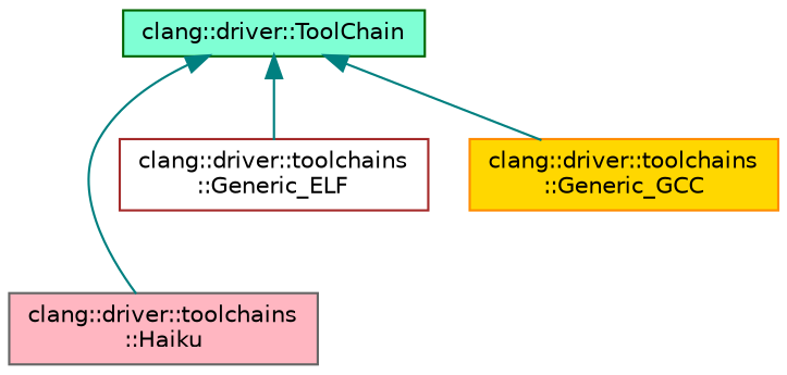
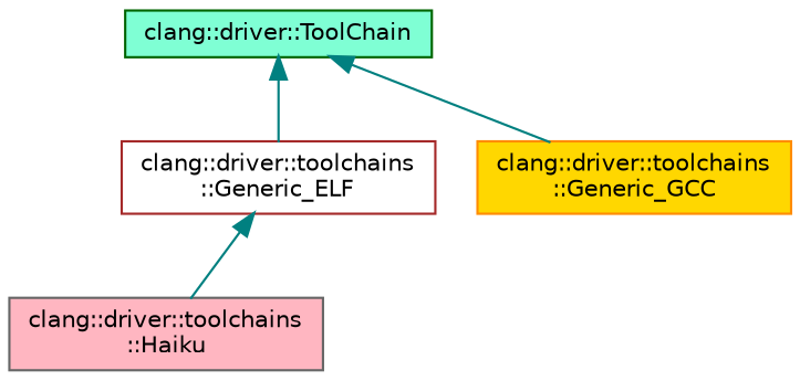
  digraph {
    node [fontname=Helvetica fontsize=10 shape=record style=filled]
    edge [color=teal dir=back fontname=Helvetica fontsize=10 labelfontname=Helvetica labelfontsize=10 style=solid]
    n1 [color=gray40 fillcolor=lightpink fontcolor=black height=0.2 label="clang::driver::toolchains\l::Haiku" width=0.4]
    n2 [color=brown fillcolor=white height=0.2 label="clang::driver::toolchains\l::Generic_ELF" width=0.4]
    n3 [color=darkorange fillcolor=gold height=0.2 label="clang::driver::toolchains\l::Generic_GCC" width=0.4]
    n4 [color=darkgreen fillcolor=aquamarine height=0.2 label="clang::driver::ToolChain" width=0.4]
-   n4 -> n1
+   n2 -> n1
    n4 -> n2
    n4 -> n3
  }
